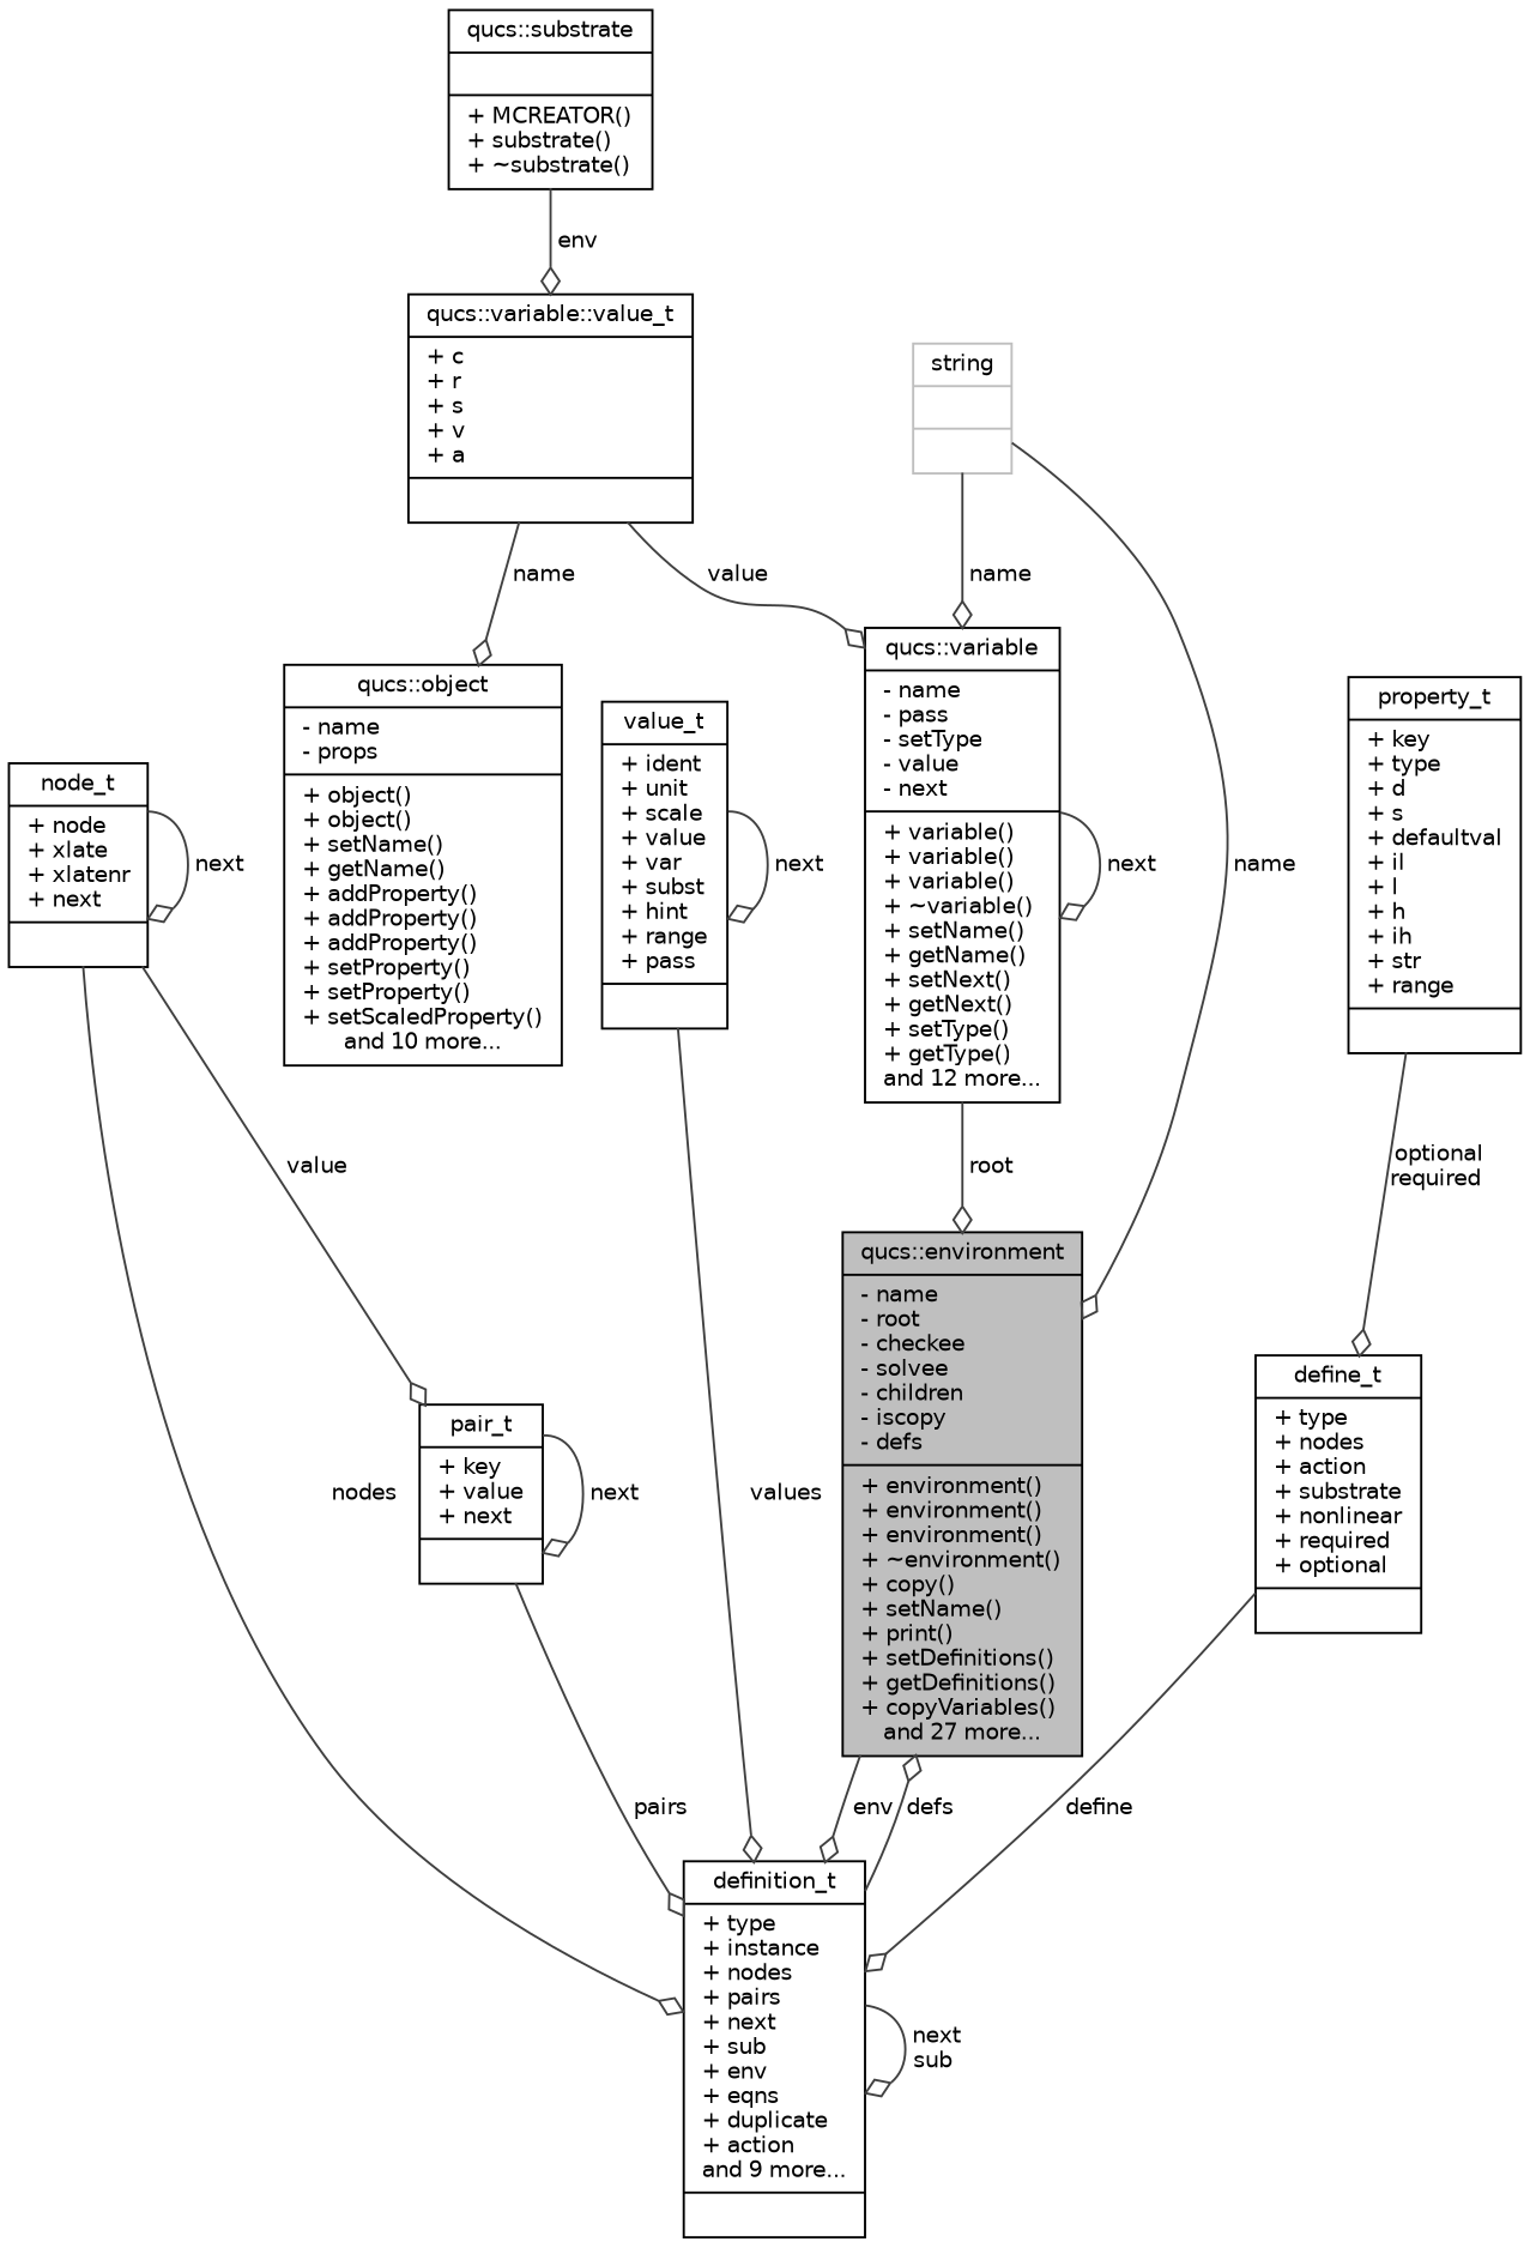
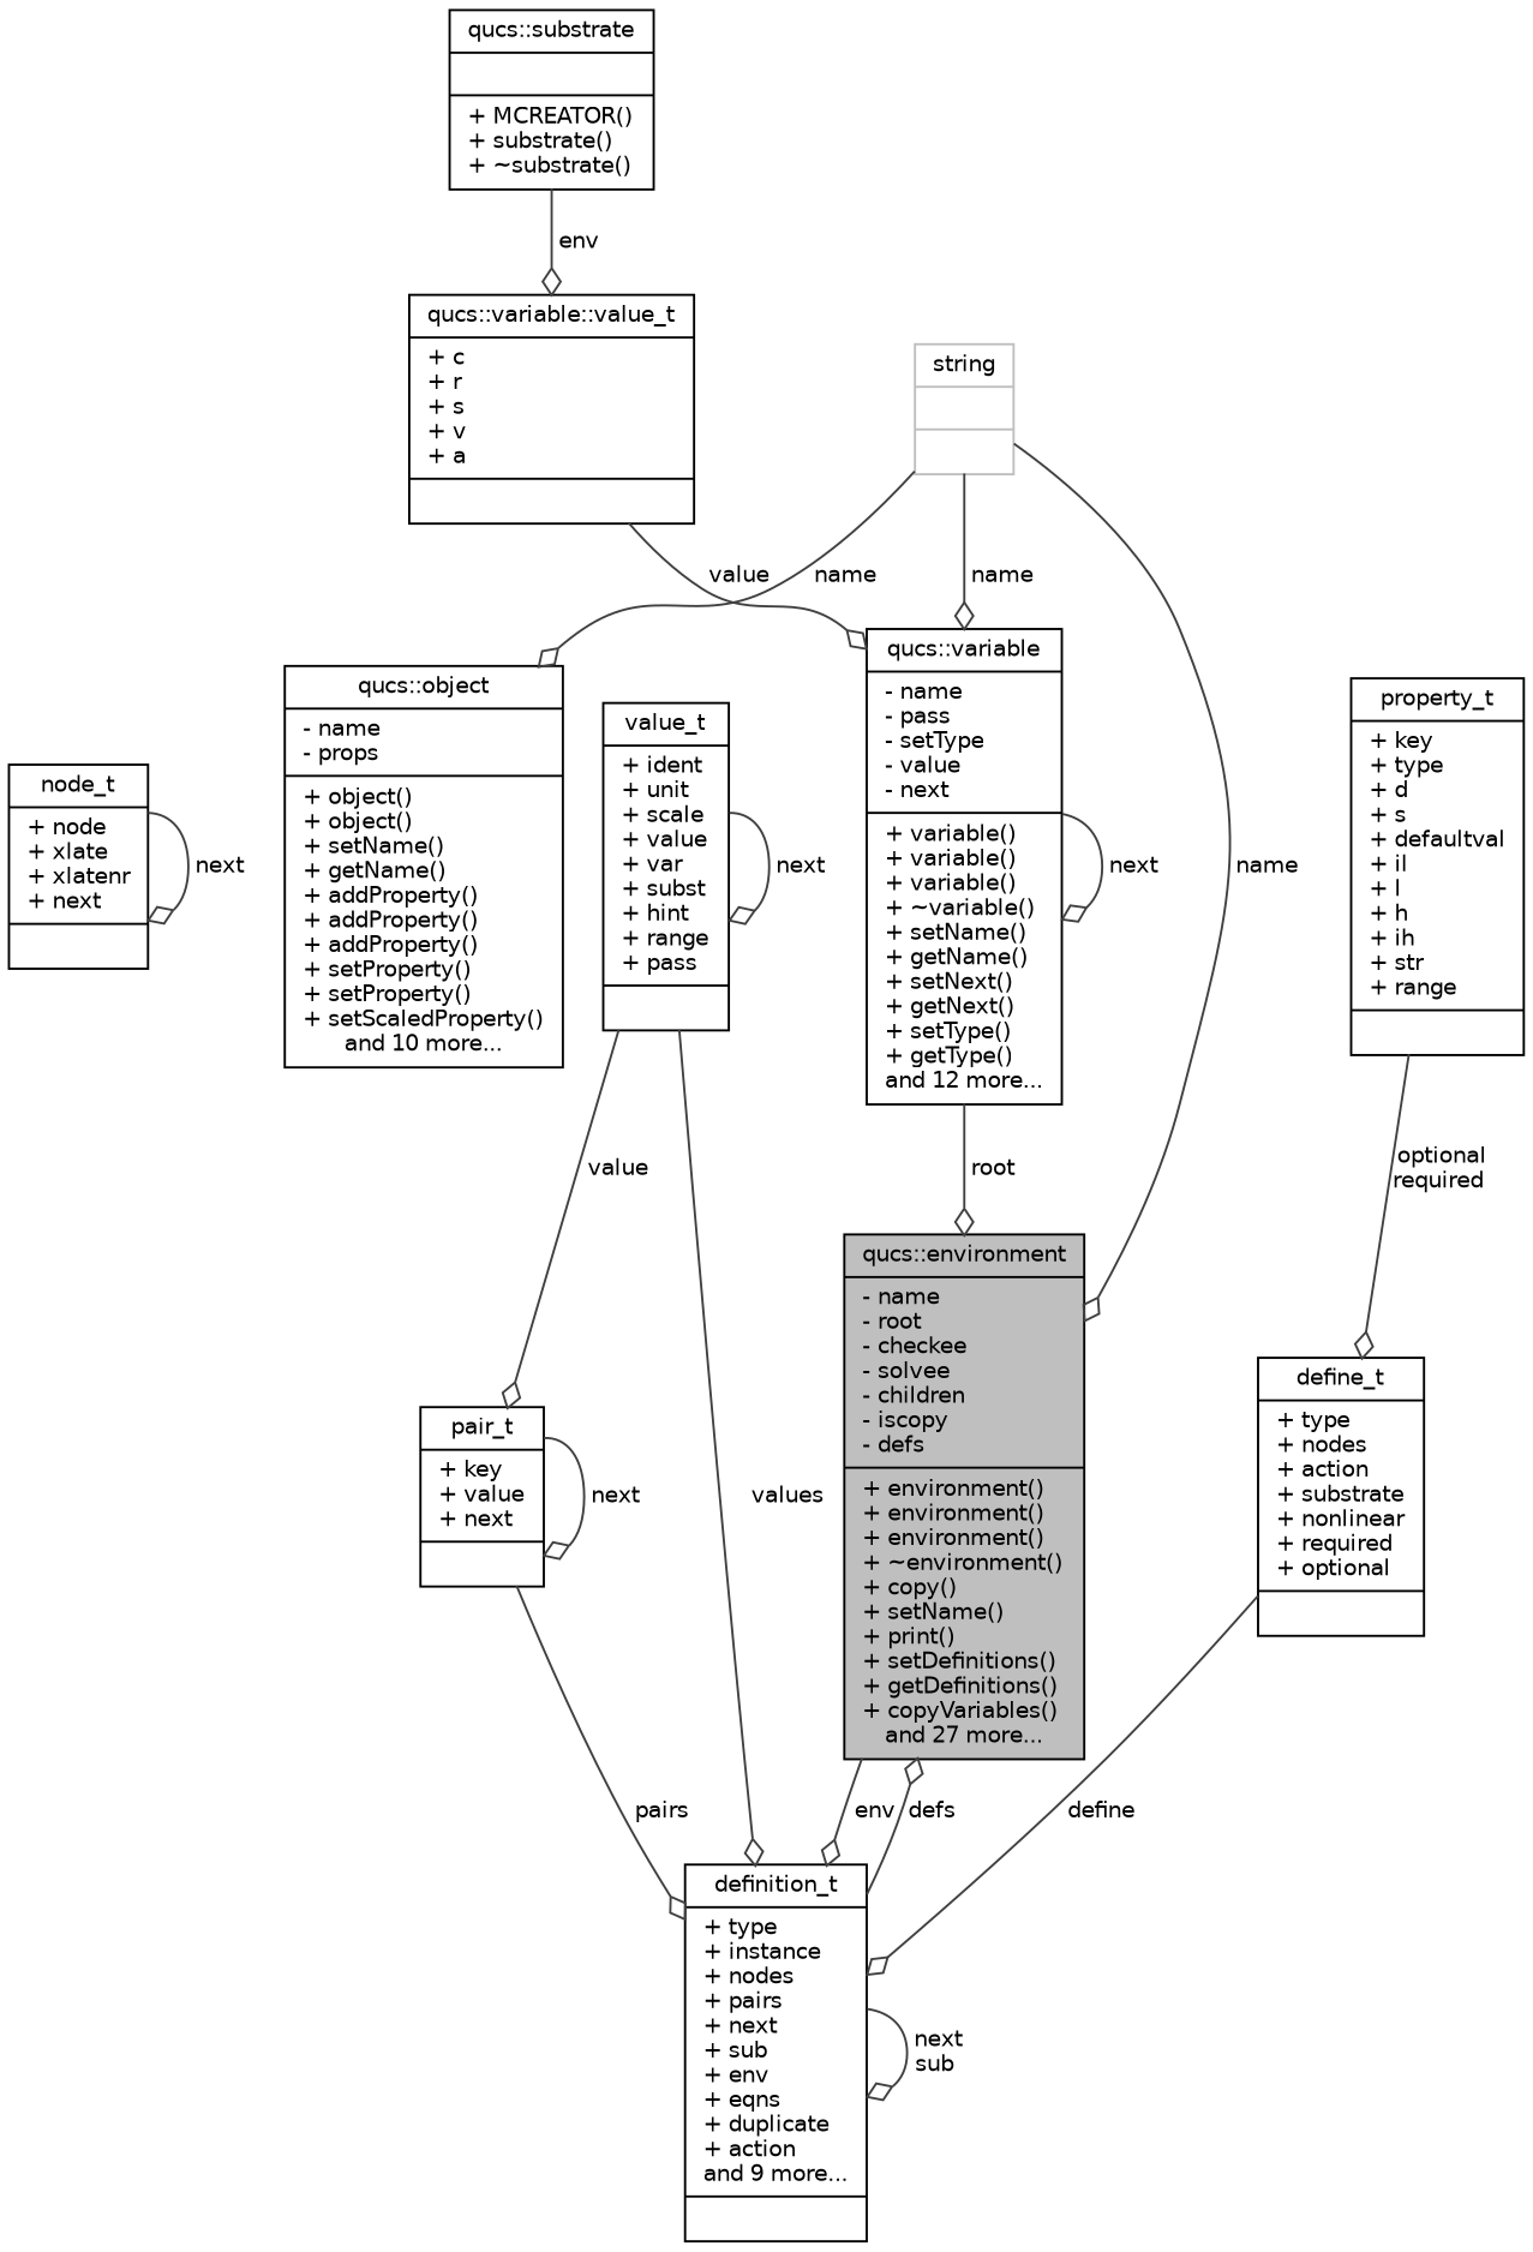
  digraph {
    node [color=black fillcolor=white fontname=Helvetica fontsize=10 shape=record style=filled]
    edge [arrowhead=odiamond color=grey25 fontname=Helvetica fontsize=10 labelfontname=Helvetica labelfontsize=10 style=solid]
    n1 [fillcolor=grey75 fontcolor=black height=0.2 label="{qucs::environment\n|- name\l- root\l- checkee\l- solvee\l- children\l- iscopy\l- defs\l|+ environment()\l+ environment()\l+ environment()\l+ ~environment()\l+ copy()\l+ setName()\l+ print()\l+ setDefinitions()\l+ getDefinitions()\l+ copyVariables()\land 27 more...}" width=0.4]
    n2 [height=0.2 label="{definition_t\n|+ type\l+ instance\l+ nodes\l+ pairs\l+ next\l+ sub\l+ env\l+ eqns\l+ duplicate\l+ action\land 9 more...|}" width=0.4]
    n3 [height=0.2 label="{node_t\n|+ node\l+ xlate\l+ xlatenr\l+ next\l|}" width=0.4]
    n4 [height=0.2 label="{value_t\n|+ ident\l+ unit\l+ scale\l+ value\l+ var\l+ subst\l+ hint\l+ range\l+ pass\l|}" width=0.4]
    n5 [height=0.2 label="{pair_t\n|+ key\l+ value\l+ next\l|}" width=0.4]
    n6 [height=0.2 label="{define_t\n|+ type\l+ nodes\l+ action\l+ substrate\l+ nonlinear\l+ required\l+ optional\l|}" width=0.4]
    n7 [height=0.2 label="{property_t\n|+ key\l+ type\l+ d\l+ s\l+ defaultval\l+ il\l+ l\l+ h\l+ ih\l+ str\l+ range\l|}" width=0.4]
    n8 [color=grey75 height=0.2 label="{string\n||}" width=0.4]
    n9 [height=0.2 label="{qucs::variable\n|- name\l- pass\l- setType\l- value\l- next\l|+ variable()\l+ variable()\l+ variable()\l+ ~variable()\l+ setName()\l+ getName()\l+ setNext()\l+ getNext()\l+ setType()\l+ getType()\land 12 more...}" width=0.4]
    n10 [height=0.2 label="{qucs::object\n|- name\l- props\l|+ object()\l+ object()\l+ setName()\l+ getName()\l+ addProperty()\l+ addProperty()\l+ addProperty()\l+ setProperty()\l+ setProperty()\l+ setScaledProperty()\land 10 more...}" width=0.4]
    n11 [height=0.2 label="{qucs::variable::value_t\n|+ c\l+ r\l+ s\l+ v\l+ a\l|}" width=0.4]
    n12 [height=0.2 label="{qucs::substrate\n||+ MCREATOR()\l+ substrate()\l+ ~substrate()\l}" width=0.4]
    n1 -> n2 [label=" env"]
    n2 -> n1 [label=" defs"]
    n2 -> n2 [label=" next\nsub"]
-   n3 -> n2 [label=" nodes"]
    n3 -> n3 [label=" next"]
    n4 -> n2 [label=" values"]
    n4 -> n4 [label=" next"]
-   n3 -> n5 [label=" value"]
+   n4 -> n5 [label=" value"]
    n5 -> n2 [label=" pairs"]
    n5 -> n5 [label=" next"]
    n6 -> n2 [label=" define"]
    n7 -> n6 [label=" optional\nrequired"]
    n8 -> n1 [label=" name"]
    n8 -> n9 [label=" name"]
-   n11 -> n10 [label=" name"]
+   n8 -> n10 [label=" name"]
    n9 -> n1 [label=" root"]
    n9 -> n9 [label=" next"]
    n11 -> n9 [label=" value"]
    n12 -> n11 [label=" env"]
  }
